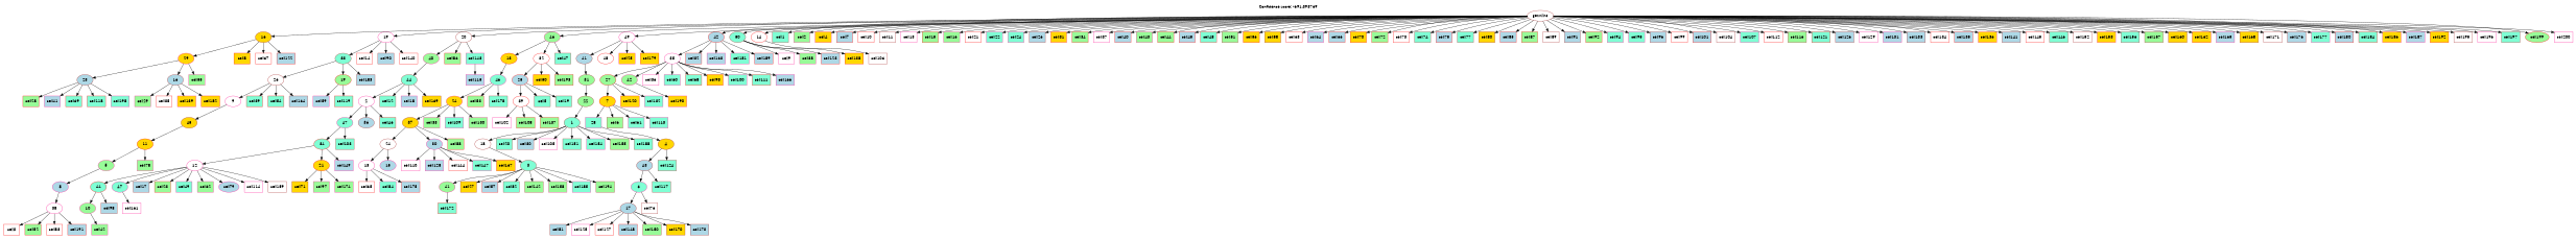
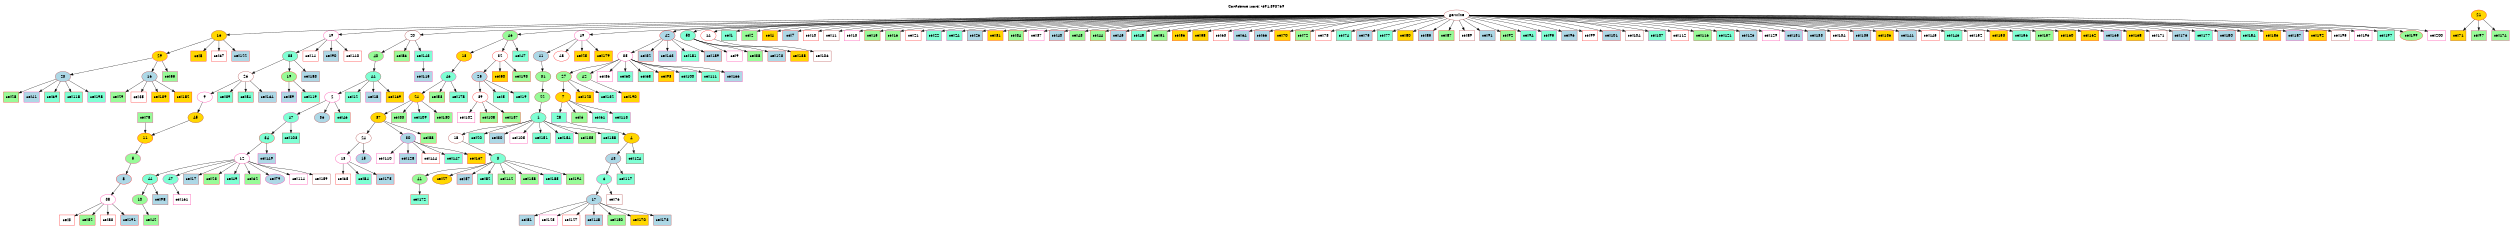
  digraph {
    fontname=Lato
    label="Confidence score: -691.393769"
    labelloc=t
    node [color=deeppink fillcolor=aquamarine fontname=Lato style=filled shape=box]
    edge [fontname=Lato]
    n1 [fillcolor=gold label=29 shape=""]
    n2 [color=brown fillcolor=lightblue label=23 shape=""]
    n3 [color=brown fillcolor=lightblue label=16 shape=""]
    cell55 [fillcolor=palegreen]
    cell28 [color=red fillcolor=palegreen]
    cell41 [fillcolor=lightblue]
    cell69 [color=red]
    cell118 [color=red]
    cell198
    cell29 [fillcolor=palegreen]
    cell35 [color=red fillcolor=white]
    cell139 [fillcolor=gold]
    cell182 [color=red fillcolor=gold]
    n14 [color=brown fillcolor=gold label=16 shape=""]
    cell8 [color=red fillcolor=gold]
    cell67 [color=red fillcolor=white]
    cell122 [color=red fillcolor=lightblue]
-   n18 [fillcolor=lightblue label=8 shape=""]
+   n18 [color=red fillcolor=lightblue label=8 shape=""]
    n19 [fillcolor=white label=38 shape=""]
    cell3 [color=red fillcolor=white]
    cell52 [color=red fillcolor=palegreen]
    cell83 [color=red fillcolor=white]
    cell191 [color=red fillcolor=lightblue]
    n24 [fillcolor=palegreen label=5 shape=""]
    n25 [color=red fillcolor=gold label=11 shape=""]
    cell78 [fillcolor=palegreen]
    n27 [color=brown fillcolor=gold label=45 shape=""]
    n28 [fillcolor=white label=9 shape=""]
    n29 [color=brown fillcolor=white label=26 shape=""]
    cell39 [color=red]
    cell54 [color=red]
    cell164 [color=brown fillcolor=lightblue]
    n33 [color=brown label=33 shape=""]
    n34 [color=red fillcolor=palegreen label=19 shape=""]
    cell183 [color=brown fillcolor=lightblue]
    cell59 [fillcolor=lightblue]
    cell119 [color=red]
    n38 [fillcolor=white label=19 shape=""]
    cell14 [color=red fillcolor=white]
    cell90 [color=brown fillcolor=lightblue]
    cell140 [color=red fillcolor=white]
    n42 [color=red label=44 shape=""]
    n43 [fillcolor=palegreen label=10 shape=""]
    cell98 [color=brown fillcolor=lightblue]
    cell42 [fillcolor=palegreen]
    n46 [fillcolor=white label=12 shape=""]
    n47 [label=47 shape=""]
    cell17 [color=brown fillcolor=lightblue]
    cell23 [color=red fillcolor=palegreen]
    cell49
    cell62 [fillcolor=palegreen]
    cell79 [fillcolor=lightblue shape=ellipse]
    cell114 [fillcolor=white]
    cell159 [color=brown fillcolor=white]
    cell161 [fillcolor=white]
    n56 [color=red label=34 shape=""]
    n57 [color=red fillcolor=gold label=21 shape=""]
    cell149 [fillcolor=lightblue]
    cell71 [color=brown fillcolor=gold]
    cell97 [fillcolor=palegreen]
    cell174 [fillcolor=palegreen]
    n62 [label=47 shape=""]
    cell103 [color=brown]
    n64 [fillcolor=white label=2 shape=""]
    n65 [color=brown fillcolor=lightblue label=36 shape=""]
    cell46 [color=red]
    n67 [color=brown label=44 shape=""]
    cell12 [color=brown]
    cell18 [fillcolor=lightblue]
    cell169 [color=brown fillcolor=gold]
    n71 [fillcolor=palegreen label=40 shape=""]
    n72 [color=brown fillcolor=white label=20 shape=""]
    cell86 [color=red fillcolor=palegreen]
    cell143
    cell115 [fillcolor=lightblue]
    n76 [color=brown fillcolor=white label=24 shape=""]
    n77 [fillcolor=white label=13 shape=""]
    n78 [fillcolor=lightblue label=15 shape=""]
    cell65 [color=red fillcolor=white]
    cell84
    cell175 [color=red fillcolor=lightblue]
    n82 [color=brown fillcolor=gold label=37 shape=""]
    n83 [fillcolor=lightblue label=30 shape=""]
    cell88 [color=red fillcolor=palegreen]
    cell110 [fillcolor=white]
    cell128 [fillcolor=lightblue]
    cell144 [color=red fillcolor=white]
    cell147
    cell167 [color=red fillcolor=gold]
    n90 [fillcolor=gold label=24 shape=""]
    cell33 [fillcolor=palegreen]
    cell109
    cell130 [fillcolor=palegreen]
    n94 [label=46 shape=""]
    cell53 [color=red fillcolor=palegreen]
    cell178 [color=brown]
    n97 [color=red fillcolor=gold label=13 shape=""]
    n98 [color=red fillcolor=lightblue label=25 shape=""]
    n99 [color=red fillcolor=white label=39 shape=""]
    cell5 [color=brown]
    cell19 [color=brown]
    cell102 [fillcolor=white]
    cell108 [color=red fillcolor=palegreen]
    cell137 [color=red fillcolor=palegreen]
    n105 [color=red fillcolor=white label=32 shape=""]
    cell50 [color=red fillcolor=gold]
    cell193 [color=red fillcolor=palegreen]
    n108 [fillcolor=palegreen label=46 shape=""]
    cell47 [color=brown]
    n110 [color=brown label=3 shape=""]
    n111 [fillcolor=palegreen label=41 shape=""]
-   cell27 [color=brown fillcolor=gold]
+   cell27 [color=brown fillcolor=gold shape=ellipse]
    cell57 [color=red fillcolor=lightblue]
    cell82 [color=brown]
    cell142 [color=brown fillcolor=palegreen]
    cell158 [fillcolor=palegreen]
    cell185
    cell194 [color=brown fillcolor=palegreen]
    cell172 [color=red]
    n120 [color=brown fillcolor=white label=18 shape=""]
    n121 [color=brown label=1 shape=""]
    cell20 [color=brown]
    cell30 [color=brown fillcolor=lightblue]
    cell105 [fillcolor=white]
    cell151 [color=brown]
    cell154
    cell155 [color=brown fillcolor=palegreen]
    cell188 [color=brown]
    n129 [color=brown fillcolor=palegreen label=22 shape=""]
    n130 [color=brown fillcolor=palegreen label=31 shape=""]
    n131 [color=brown fillcolor=lightblue label=41 shape=""]
    n132 [fillcolor=white label=49 shape=""]
    n133 [color=red fillcolor=white label=48 shape=""]
    cell25 [fillcolor=gold]
    cell179 [color=red fillcolor=gold]
    n136 [label=6 shape=""]
    n137 [color=brown fillcolor=lightblue label=17 shape=""]
    cell76 [color=brown fillcolor=white]
    cell81 [color=brown fillcolor=lightblue]
    cell125 [fillcolor=white]
    cell127 [color=red fillcolor=white]
    cell148 [color=red fillcolor=lightblue]
    cell150 [color=brown fillcolor=palegreen]
    cell170 [color=brown fillcolor=gold]
    cell173 [color=brown fillcolor=lightblue]
    n146 [color=brown fillcolor=lightblue label=43 shape=""]
    cell117 [color=brown]
    n148 [color=brown fillcolor=gold label=4 shape=""]
    cell124 [color=brown]
    n150 [label=28]
    n151 [color=red fillcolor=gold label=7 shape=""]
    cell6 [color=brown fillcolor=palegreen]
    cell61
    cell113
    n155 [color=red fillcolor=palegreen label=27 shape=""]
    cell120 [color=red fillcolor=gold]
    cell132
    n158 [fillcolor=white label=35 shape=""]
    n159 [fillcolor=palegreen label=42 shape=""]
    cell36 [fillcolor=white]
    cell60
    cell68 [color=red]
    cell93 [color=red fillcolor=gold]
    cell100
    cell111 [color=red]
    cell166 [fillcolor=lightblue]
    cell190 [fillcolor=gold]
    n168 [color=red fillcolor=lightblue label=42 shape=""]
    cell32 [color=red fillcolor=lightblue]
    cell163 [fillcolor=lightblue]
    cell181
    cell189 [color=red fillcolor=lightblue]
    n173 [color=brown fillcolor=white label=germline shape=""]
    n174 [color=brown label=50 shape=""]
    n175 [color=red fillcolor=white label=14 shape=""]
    cell1 [color=brown]
    cell2 [fillcolor=palegreen]
    cell4 [fillcolor=gold]
    cell7 [color=red fillcolor=lightblue]
    cell10 [color=red fillcolor=white]
    cell11 [color=brown fillcolor=white]
    cell13 [fillcolor=white]
    cell15 [color=red fillcolor=palegreen]
    cell16 [fillcolor=palegreen]
    cell21 [color=red fillcolor=white]
    cell22
    cell24
    cell26 [color=brown fillcolor=lightblue]
    cell31 [fillcolor=gold]
    cell34 [color=red fillcolor=palegreen]
    cell37 [fillcolor=white]
    cell40 [color=red fillcolor=lightblue]
    cell43 [fillcolor=palegreen]
    cell44 [color=red fillcolor=palegreen]
    cell45 [color=red fillcolor=lightblue]
    cell48 [color=red]
    cell51 [color=brown fillcolor=palegreen]
    cell56 [color=red fillcolor=gold]
    cell58 [color=brown fillcolor=gold]
    cell63 [color=red fillcolor=white]
    cell64 [fillcolor=lightblue]
    cell66 [color=red fillcolor=lightblue]
    cell70 [color=red fillcolor=gold]
    cell72 [color=red fillcolor=palegreen]
    cell73 [color=red fillcolor=white]
    cell74 [color=brown]
    cell75 [color=red fillcolor=lightblue]
    cell77 [color=brown]
    cell80 [color=brown fillcolor=gold]
    cell85 [color=red fillcolor=lightblue]
    cell87 [color=red fillcolor=palegreen]
    cell89 [color=brown fillcolor=white]
    cell91 [color=brown fillcolor=lightblue]
    cell92 [color=red fillcolor=palegreen]
    cell94
    cell95
    cell96 [color=brown fillcolor=lightblue]
    cell99 [color=red fillcolor=white]
    cell101 [color=red fillcolor=lightblue]
    cell104 [color=brown fillcolor=white]
    cell107
    cell112 [color=red fillcolor=white]
    cell116 [color=brown fillcolor=palegreen]
    cell121 [color=red]
    cell126 [color=brown fillcolor=lightblue]
    cell129 [fillcolor=white]
    cell131 [fillcolor=lightblue]
    cell133 [color=brown fillcolor=lightblue]
    cell134 [color=red fillcolor=white]
    cell135 [color=red fillcolor=lightblue]
    cell136 [fillcolor=gold]
    cell141 [color=brown fillcolor=lightblue]
    cell145 [color=red fillcolor=white]
    cell146 [color=brown]
    cell152 [color=brown fillcolor=white]
    cell153 [fillcolor=gold]
    cell156 [color=brown]
    cell157 [color=brown fillcolor=palegreen]
    cell160 [color=brown fillcolor=gold]
    cell162 [color=red fillcolor=gold]
    cell165 [fillcolor=lightblue]
    cell168 [color=brown fillcolor=gold]
    cell171 [color=brown fillcolor=white]
    cell176 [color=brown fillcolor=lightblue]
    cell177
    cell180 [color=red fillcolor=lightblue]
    cell184 [color=red]
    cell186 [fillcolor=gold]
    cell187 [fillcolor=lightblue]
    cell192 [color=red fillcolor=gold]
    cell195 [color=brown fillcolor=white]
    cell196 [fillcolor=white]
    cell197 [color=brown]
    cell199 [color=red fillcolor=palegreen shape=ellipse]
    cell200 [fillcolor=white]
    cell9 [fillcolor=white]
    cell38 [fillcolor=palegreen]
    cell123 [color=red fillcolor=lightblue]
    cell138 [color=red fillcolor=gold]
    cell106 [color=brown fillcolor=white]
    n1 -> n2
    n1 -> n3
    n1 -> cell55
    n2 -> cell28
    n2 -> cell41
    n2 -> cell69
    n2 -> cell118
    n2 -> cell198
    n3 -> cell29
    n3 -> cell35
    n3 -> cell139
    n3 -> cell182
    n14 -> n1
    n14 -> cell8
    n14 -> cell67
    n14 -> cell122
    n18 -> n19
    n19 -> cell3
    n19 -> cell52
    n19 -> cell83
    n19 -> cell191
    n24 -> n18
    n25 -> n24
-   n25 -> cell78
+   cell78 -> n25
    n27 -> n25
    n28 -> n27
    n29 -> n28
    n29 -> cell39
    n29 -> cell54
    n29 -> cell164
    n33 -> n29
    n33 -> n34
    n33 -> cell183
    n34 -> cell59
    n34 -> cell119
    n38 -> n33
    n38 -> cell14
    n38 -> cell90
    n38 -> cell140
    n42 -> n43
    n42 -> cell98
    n43 -> cell42
    n46 -> n42
    n46 -> n47
    n46 -> cell17
    n46 -> cell23
    n46 -> cell49
    n46 -> cell62
    n46 -> cell79
    n46 -> cell114
    n46 -> cell159
    n47 -> cell161
    n56 -> n46
-   n56 -> n57
    n56 -> cell149
    n57 -> cell71
    n57 -> cell97
    n57 -> cell174
    n62 -> n56
    n62 -> cell103
    n64 -> n62
    n64 -> n65
    n64 -> cell46
    n67 -> n64
    n67 -> cell12
    n67 -> cell18
    n67 -> cell169
    n71 -> n67
    n72 -> n71
    n72 -> cell86
    n72 -> cell143
    cell143 -> cell115
    n76 -> n77
    n76 -> n78
    n77 -> cell65
    n77 -> cell84
    n77 -> cell175
    n82 -> n76
    n82 -> n83
    n82 -> cell88
    n83 -> cell110
    n83 -> cell128
    n83 -> cell144
    n83 -> cell147
    n83 -> cell167
    n90 -> n82
    n90 -> cell33
    n90 -> cell109
    n90 -> cell130
    n94 -> n90
    n94 -> cell53
    n94 -> cell178
    n97 -> n94
    n98 -> n99
    n98 -> cell5
    n98 -> cell19
    n99 -> cell102
    n99 -> cell108
    n99 -> cell137
    n105 -> n98
    n105 -> cell50
    n105 -> cell193
    n108 -> n97
    n108 -> n105
    n108 -> cell47
    n110 -> n111
    n110 -> cell27
    n110 -> cell57
    n110 -> cell82
    n110 -> cell142
    n110 -> cell158
    n110 -> cell185
    n110 -> cell194
    n111 -> cell172
    n120 -> n110
    n121 -> n120
    n121 -> cell20
    n121 -> cell30
    n121 -> cell105
    n121 -> cell151
    n121 -> cell154
    n121 -> cell155
    n121 -> cell188
    n129 -> n121
    n130 -> n129
    n131 -> n130
    n132 -> n131
    n132 -> n133
    n132 -> cell25
    n132 -> cell179
    n136 -> n137
    n136 -> cell76
    n137 -> cell81
    n137 -> cell125
    n137 -> cell127
    n137 -> cell148
    n137 -> cell150
    n137 -> cell170
    n137 -> cell173
    n146 -> n136
    n146 -> cell117
    n148 -> n146
    n148 -> cell124
    n150 -> n148
    n151 -> n150
    n151 -> cell6
    n151 -> cell61
    n151 -> cell113
    n155 -> n151
    n155 -> cell120
    n155 -> cell132
    n158 -> n155
    n158 -> n159
    n158 -> cell36
    n158 -> cell60
    n158 -> cell68
    n158 -> cell93
    n158 -> cell100
    n158 -> cell111
    n158 -> cell166
    n159 -> cell190
    n168 -> n158
    n168 -> cell32
    n168 -> cell163
    n168 -> cell181
    n168 -> cell189
    n173 -> n14
    n173 -> n38
    n173 -> n72
    n173 -> n108
    n173 -> n132
    n173 -> n168
    n173 -> n174
    n173 -> n175
    n173 -> cell1
    n173 -> cell2
    n173 -> cell4
    n173 -> cell7
    n173 -> cell10
    n173 -> cell11
    n173 -> cell13
    n173 -> cell15
    n173 -> cell16
    n173 -> cell21
    n173 -> cell22
    n173 -> cell24
    n173 -> cell26
    n173 -> cell31
    n173 -> cell34
    n173 -> cell37
    n173 -> cell40
    n173 -> cell43
    n173 -> cell44
    n173 -> cell45
    n173 -> cell48
    n173 -> cell51
    n173 -> cell56
    n173 -> cell58
    n173 -> cell63
    n173 -> cell64
    n173 -> cell66
    n173 -> cell70
    n173 -> cell72
    n173 -> cell73
    n173 -> cell74
    n173 -> cell75
    n173 -> cell77
    n173 -> cell80
    n173 -> cell85
    n173 -> cell87
    n173 -> cell89
    n173 -> cell91
    n173 -> cell92
    n173 -> cell94
    n173 -> cell95
    n173 -> cell96
    n173 -> cell99
    n173 -> cell101
    n173 -> cell104
    n173 -> cell107
    n173 -> cell112
    n173 -> cell116
    n173 -> cell121
    n173 -> cell126
    n173 -> cell129
    n173 -> cell131
    n173 -> cell133
    n173 -> cell134
    n173 -> cell135
    n173 -> cell136
    n173 -> cell141
    n173 -> cell145
    n173 -> cell146
    n173 -> cell152
    n173 -> cell153
    n173 -> cell156
    n173 -> cell157
    n173 -> cell160
    n173 -> cell162
    n173 -> cell165
    n173 -> cell168
    n173 -> cell171
    n173 -> cell176
    n173 -> cell177
    n173 -> cell180
    n173 -> cell184
    n173 -> cell186
    n173 -> cell187
    n173 -> cell192
    n173 -> cell195
    n173 -> cell196
    n173 -> cell197
    n173 -> cell199
    n173 -> cell200
    n174 -> cell9
    n174 -> cell38
    n174 -> cell123
    n174 -> cell138
    n175 -> cell106
  }
